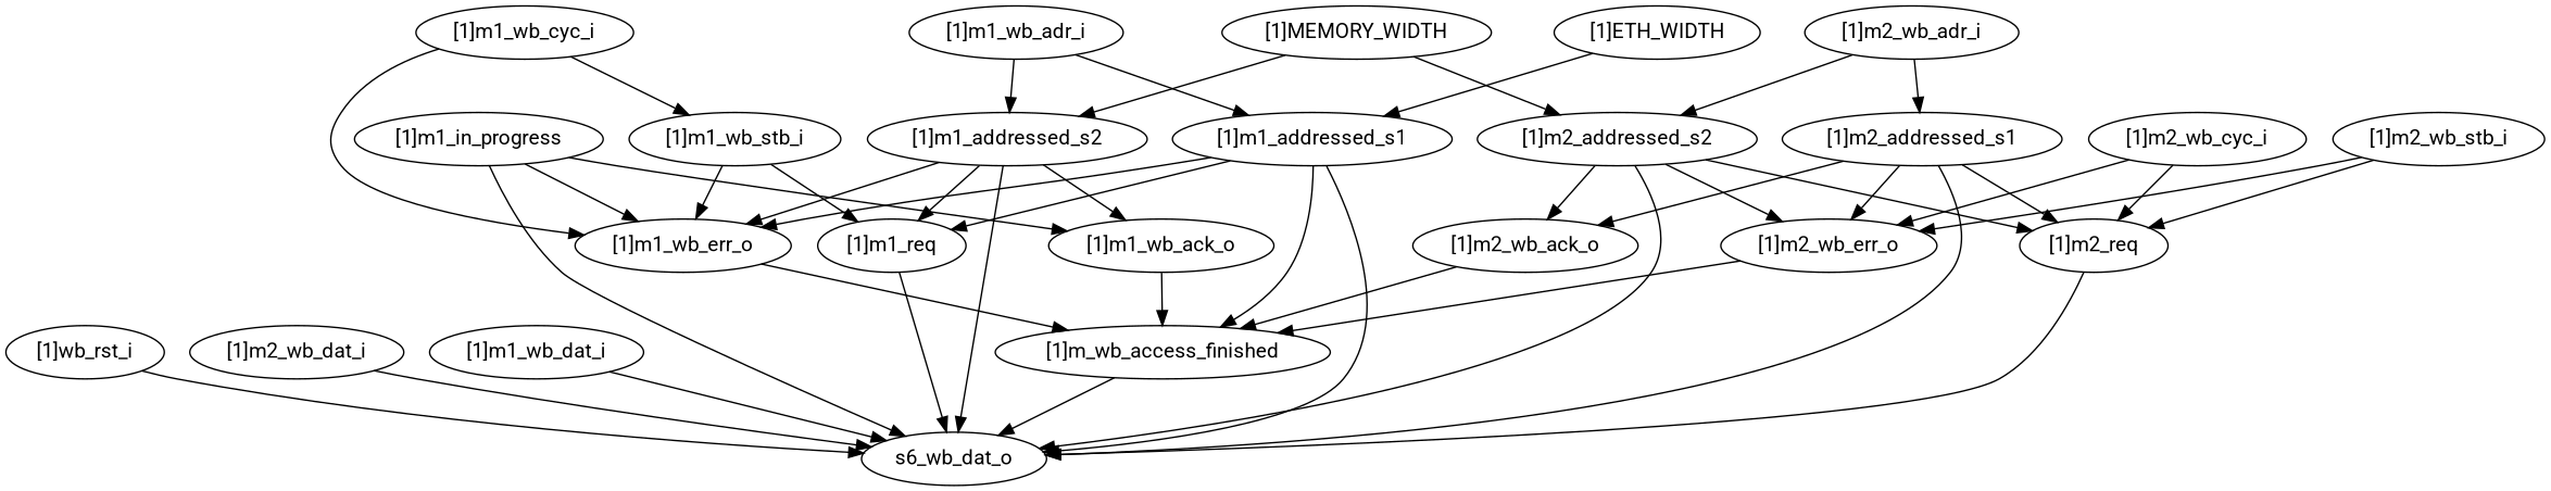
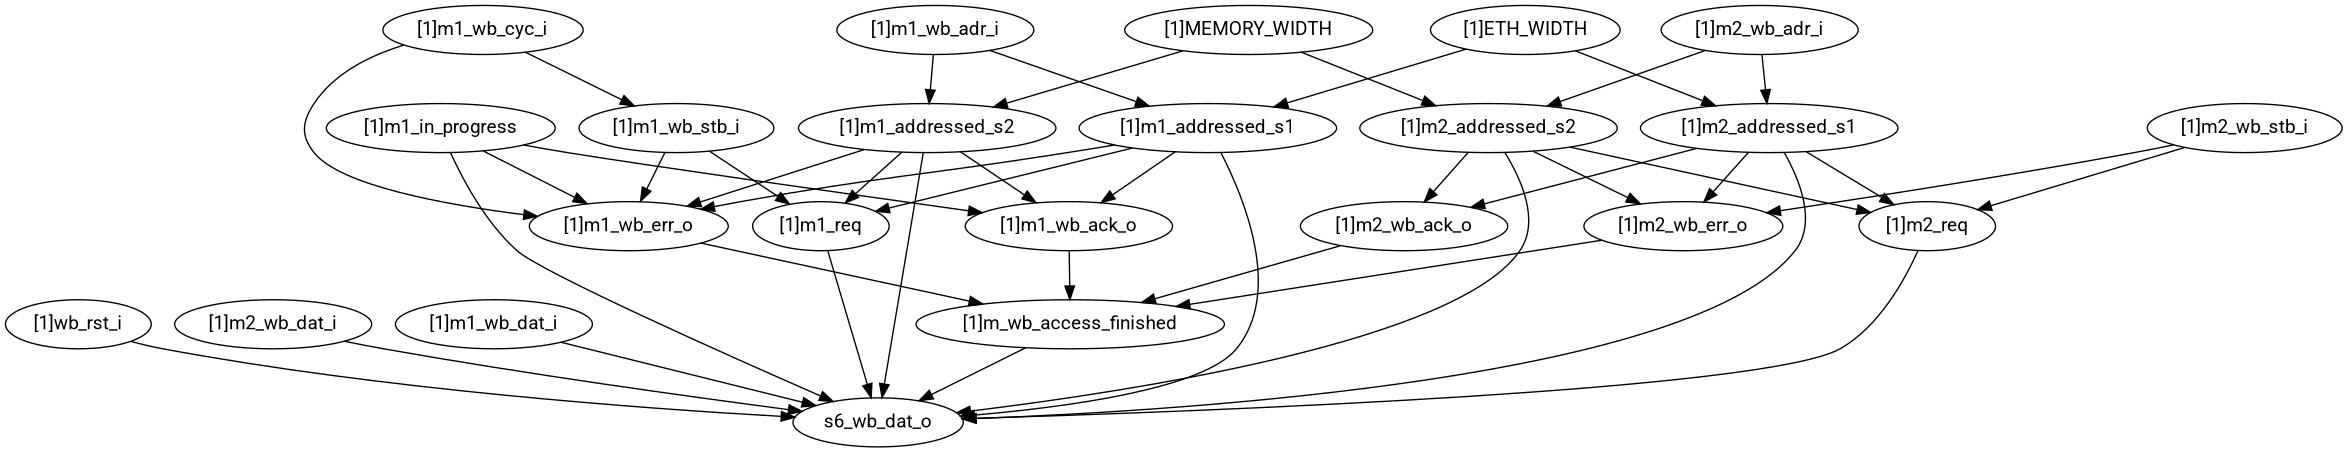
  strict digraph {
    fontname=Roboto
    node [complexity=10 fontname=Roboto importance=0.0993475576606 rank=0.00620922235379]
    edge [fontname=Roboto]
    "[1]wb_rst_i" [complexity=1 importance=0.088098936873 rank=0.088098936873]
    n2 [complexity=0 importance=0.0250247205964 label=s6_wb_dat_o rank=0.0]
    "[1]m2_wb_dat_i" [complexity=2 importance=0.0380494956802 rank=0.0190247478401]
    "[1]m1_wb_dat_i" [complexity=2 importance=0.0380494956802 rank=0.0190247478401]
    "[1]m2_req" [complexity=5 importance=0.0684136635561 rank=0.0136827327112]
    "[1]m_wb_access_finished" [complexity=5 importance=0.110509647106 rank=0.0221019294211]
    "[1]m1_wb_adr_i" [complexity=16]
    "[1]m1_addressed_s2" [complexity=15 importance=0.436925689727 rank=0.0291283793151]
    "[1]m1_addressed_s1" [complexity=15 importance=0.576597879962 rank=0.0384398586641]
    "[1]m1_wb_err_o" [importance=0.139672190235 rank=0.0139672190235]
    "[1]m1_wb_ack_o" [importance=0.128781633576 rank=0.0128781633576]
    "[1]m1_req" [complexity=5 importance=0.0684136635561 rank=0.0136827327112]
    "[1]m2_wb_err_o" [importance=0.139672190235 rank=0.0139672190235]
    "[1]m2_wb_ack_o" [importance=0.128781633576 rank=0.0128781633576]
    "[1]m1_in_progress" [complexity=11 importance=0.580277641247 rank=0.0527525128406]
    "[1]MEMORY_WIDTH" [complexity=16]
    "[1]m2_addressed_s2" [importance=0.0863227825768 rank=0.00863227825768]
    "[1]m1_wb_stb_i" [complexity=14 importance=0.292369155555 rank=0.020883511111]
    "[1]m2_wb_adr_i" [complexity=16]
    "[1]m2_addressed_s1" [importance=0.0863227825768 rank=0.00863227825768]
    "[1]m1_wb_cyc_i" [complexity=14 importance=0.292369155555 rank=0.020883511111]
    "[1]ETH_WIDTH" [complexity=16]
    "[1]m2_wb_stb_i" [importance=0.0814384386399 rank=0.00814384386399]
-   "[1]m2_wb_cyc_i" [importance=0.0814384386399 rank=0.00814384386399]
    "[1]wb_rst_i" -> n2
    "[1]m2_wb_dat_i" -> n2
    "[1]m1_wb_dat_i" -> n2
    "[1]m2_req" -> n2
    "[1]m_wb_access_finished" -> n2
    "[1]m1_wb_adr_i" -> "[1]m1_addressed_s2"
    "[1]m1_wb_adr_i" -> "[1]m1_addressed_s1"
    "[1]m1_addressed_s2" -> n2
    "[1]m1_addressed_s2" -> "[1]m1_wb_err_o"
    "[1]m1_addressed_s2" -> "[1]m1_wb_ack_o"
    "[1]m1_addressed_s2" -> "[1]m1_req"
    "[1]m1_addressed_s1" -> n2
    "[1]m1_addressed_s1" -> "[1]m1_wb_err_o"
-   "[1]m1_addressed_s1" -> "[1]m_wb_access_finished"
+   "[1]m1_addressed_s1" -> "[1]m1_wb_ack_o"
    "[1]m1_addressed_s1" -> "[1]m1_req"
    "[1]m1_wb_err_o" -> "[1]m_wb_access_finished"
    "[1]m1_wb_ack_o" -> "[1]m_wb_access_finished"
    "[1]m1_req" -> n2
    "[1]m2_wb_err_o" -> "[1]m_wb_access_finished"
    "[1]m2_wb_ack_o" -> "[1]m_wb_access_finished"
    "[1]m1_in_progress" -> n2
    "[1]m1_in_progress" -> "[1]m1_wb_err_o"
    "[1]m1_in_progress" -> "[1]m1_wb_ack_o"
    "[1]MEMORY_WIDTH" -> "[1]m1_addressed_s2"
    "[1]MEMORY_WIDTH" -> "[1]m2_addressed_s2"
    "[1]m2_addressed_s2" -> n2
    "[1]m2_addressed_s2" -> "[1]m2_req"
    "[1]m2_addressed_s2" -> "[1]m2_wb_err_o"
    "[1]m2_addressed_s2" -> "[1]m2_wb_ack_o"
    "[1]m1_wb_stb_i" -> "[1]m1_wb_err_o"
    "[1]m1_wb_stb_i" -> "[1]m1_req"
    "[1]m2_wb_adr_i" -> "[1]m2_addressed_s2"
    "[1]m2_wb_adr_i" -> "[1]m2_addressed_s1"
    "[1]m2_addressed_s1" -> n2
    "[1]m2_addressed_s1" -> "[1]m2_req"
    "[1]m2_addressed_s1" -> "[1]m2_wb_err_o"
    "[1]m2_addressed_s1" -> "[1]m2_wb_ack_o"
    "[1]m1_wb_cyc_i" -> "[1]m1_wb_err_o"
    "[1]m1_wb_cyc_i" -> "[1]m1_wb_stb_i"
    "[1]ETH_WIDTH" -> "[1]m1_addressed_s1"
+   "[1]ETH_WIDTH" -> "[1]m2_addressed_s1"
    "[1]m2_wb_stb_i" -> "[1]m2_req"
    "[1]m2_wb_stb_i" -> "[1]m2_wb_err_o"
-   "[1]m2_wb_cyc_i" -> "[1]m2_req"
-   "[1]m2_wb_cyc_i" -> "[1]m2_wb_err_o"
  }
